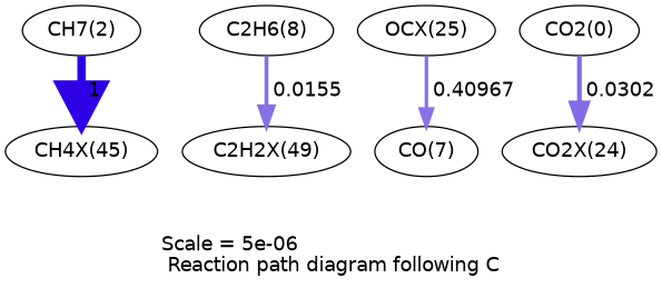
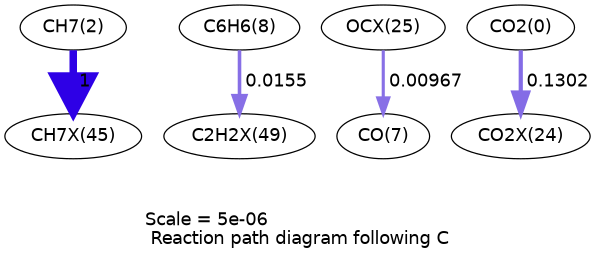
  digraph {
    fontname=Helvetica
    label="Scale = 5e-06\l Reaction path diagram following C"
    node [fontname=Helvetica]
    edge [fontname=Helvetica]
    n1 [label="CH7(2)"]
-   n2 [label="CH4X(45)"]
-   n3 [label="C2H6(8)"]
+   n2 [label="CH7X(45)"]
+   n3 [label="C6H6(8)"]
    n4 [label="C2H2X(49)"]
    n5 [label="OCX(25)"]
    n6 [label="CO(7)"]
    n7 [label="CO2(0)"]
    n8 [label="CO2X(24)"]
    n1 -> n2 [arrowsize=3 color="0.7, 1.5, 0.9" label=" 1" penwidth=6]
    n3 -> n4 [arrowsize=1.43 color="0.7, 0.516, 0.9" label=" 0.0155" penwidth=2.86]
-   n5 -> n6 [arrowsize=1.25 color="0.7, 0.51, 0.9" label=" 0.40967" penwidth=2.5]
-   n7 -> n8 [arrowsize=1.68 color="0.7, 0.53, 0.9" label=" 0.0302" penwidth=3.36]
+   n5 -> n6 [arrowsize=1.25 color="0.7, 0.51, 0.9" label=" 0.00967" penwidth=2.5]
+   n7 -> n8 [arrowsize=1.68 color="0.7, 0.53, 0.9" label=" 0.1302" penwidth=3.36]
  }
